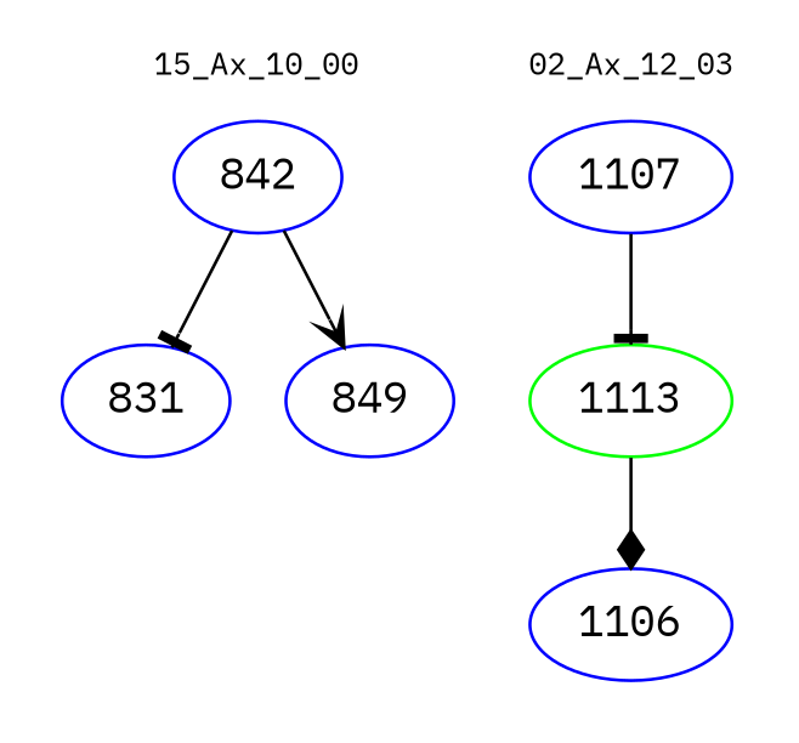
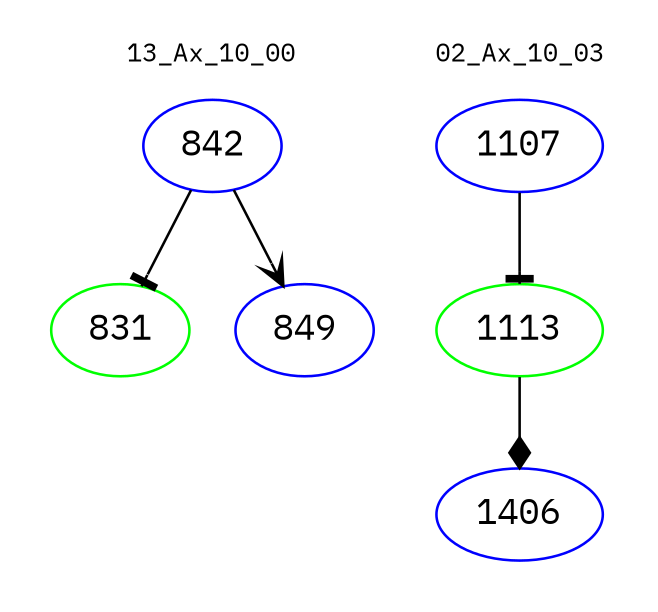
  digraph {
    fontname="IBM Plex Mono"
    node [color=blue fontname="IBM Plex Mono"]
    edge [arrowhead=tee color=black fontname="IBM Plex Mono"]
    n1 [label=842]
-   n2 [label=831]
+   n2 [color=green label=831]
    n3 [label=849]
    n4 [label=1107]
-   n5 [label=1106]
+   n5 [label=1406]
    n6 [color=green label=1113]
    subgraph cluster_1 {
      color=white
      fontsize=10
-     label="15_Ax_10_00"
+     label="13_Ax_10_00"
      n1
      n2
      n3
    }
    subgraph cluster_2 {
      color=white
      fontsize=10
-     label="02_Ax_12_03"
+     label="02_Ax_10_03"
      n4
      n5
      n6
    }
    n1 -> n2
    n1 -> n3 [arrowhead=vee]
    n4 -> n6
    n6 -> n5 [arrowhead=diamond]
  }
